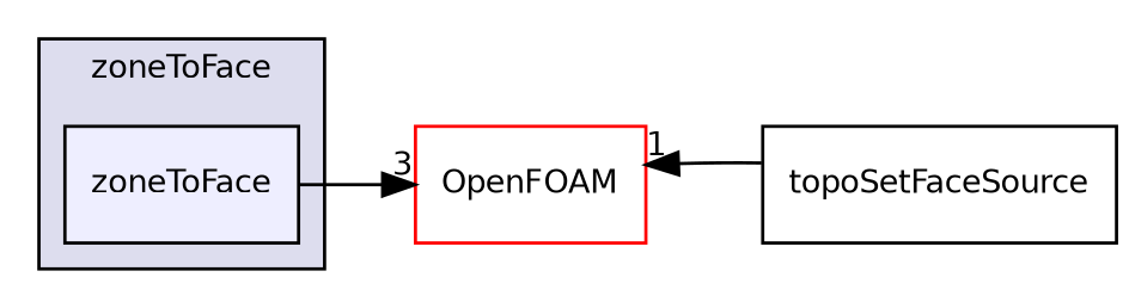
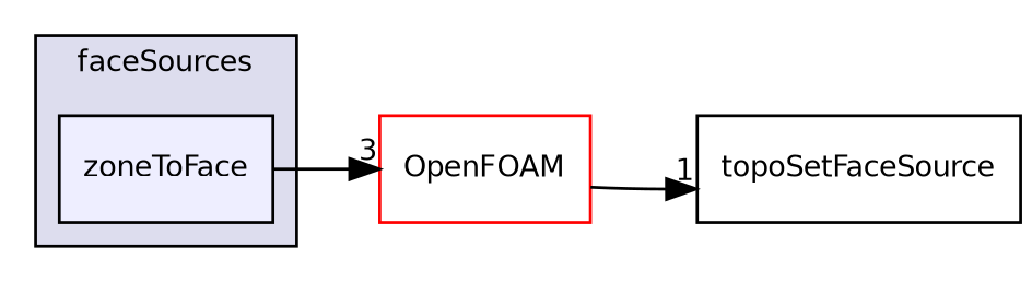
  digraph {
    compound=true
    rankdir=LR
    node [fontname=Helvetica fontsize=10 shape=box]
    edge [labeldistance=1.5 labelfontname=Helvetica labelfontsize=10]
    n1 [fillcolor="#eeeeff" label=zoneToFace pencolor=black style=filled]
    n2 [color=red label=OpenFOAM]
    n3 [label=topoSetFaceSource]
    subgraph cluster_1 {
      bgcolor="#ddddee"
      fontname=Helvetica
      fontsize=10
-     label=zoneToFace
+     label=faceSources
      pencolor=black
      n1
    }
    n1 -> n2 [headlabel=3]
-   n3 -> n2 [headlabel=1]
+   n2 -> n3 [headlabel=1]
  }
